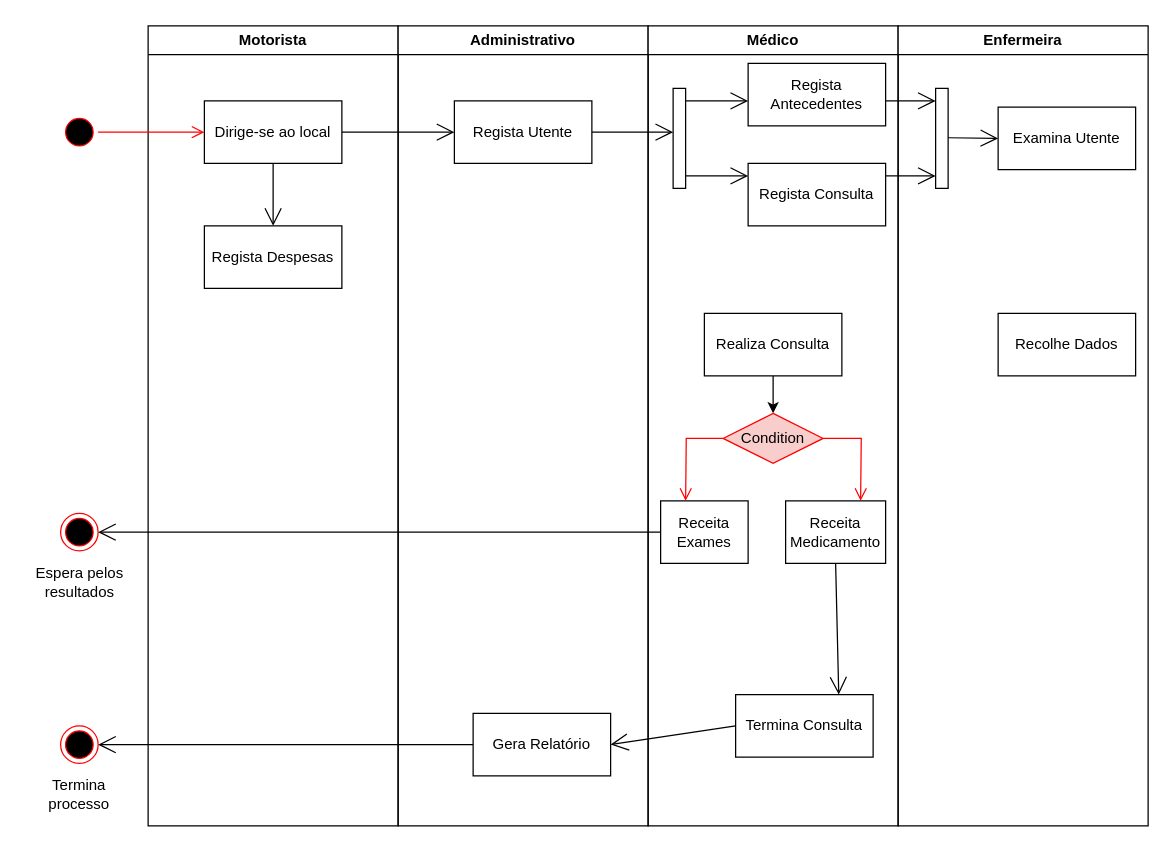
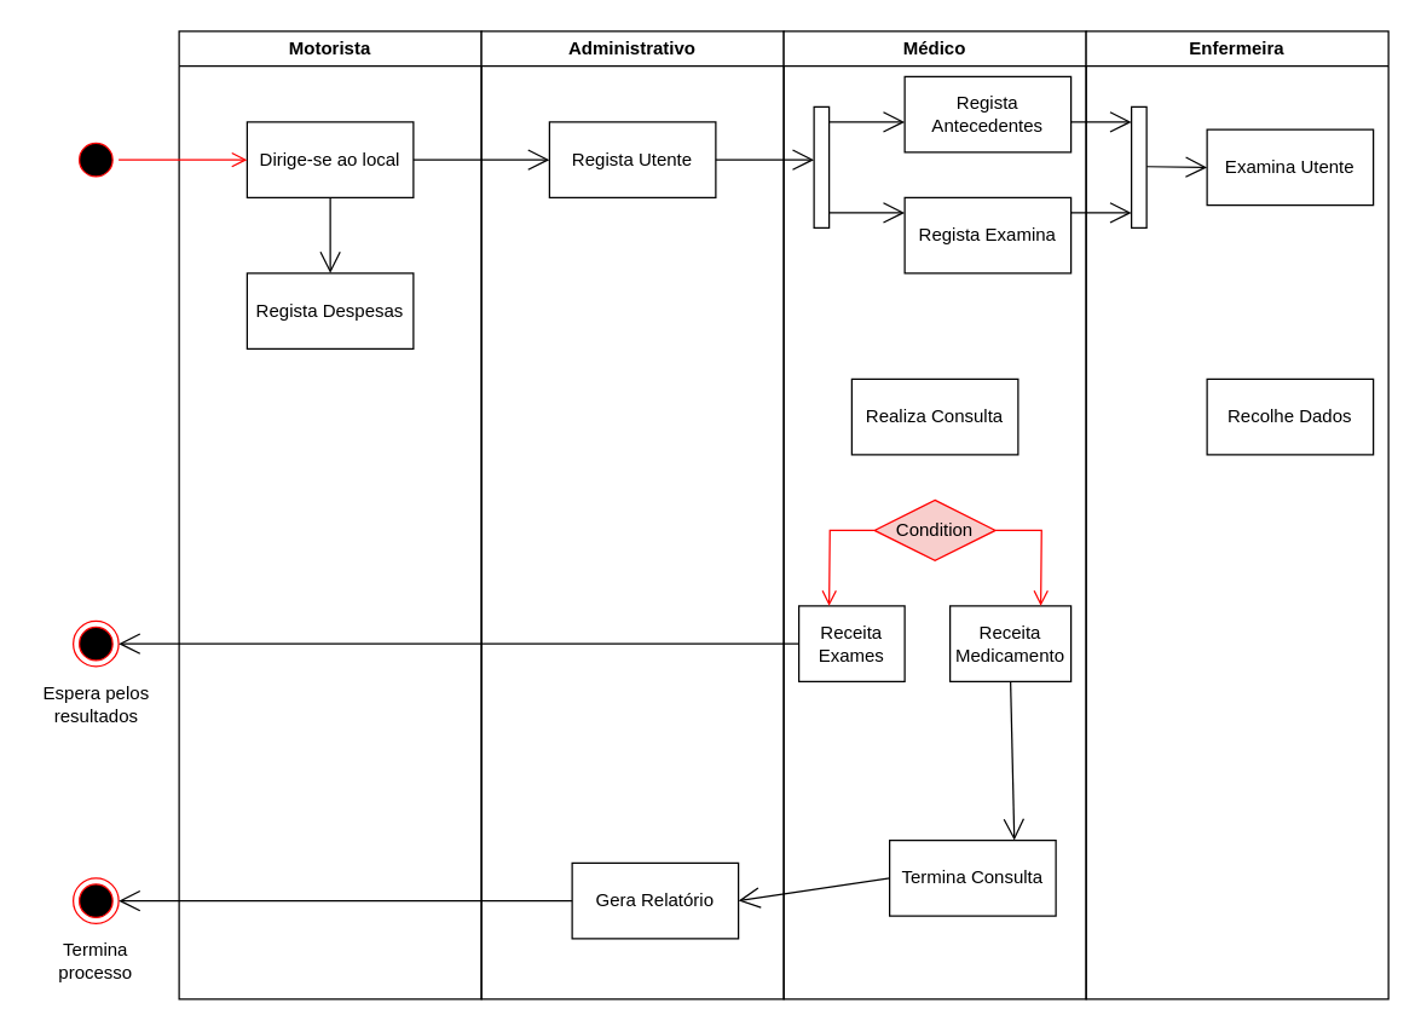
  <mxCell id="0" />
  <mxCell id="1" parent="0" />
  <mxCell id="2" value="Motorista" style="swimlane;whiteSpace=wrap;html=1;" parent="1" vertex="1"><mxGeometry x="118" y="20" width="200" height="640" as="geometry" /></mxCell>
  <mxCell id="3" value="Dirige-se ao local" style="html=1;whiteSpace=wrap;" parent="2" vertex="1"><mxGeometry x="45" y="60" width="110" height="50" as="geometry" /></mxCell>
  <mxCell id="4" value="Regista Despesas" style="html=1;whiteSpace=wrap;" parent="2" vertex="1"><mxGeometry x="45" y="160" width="110" height="50" as="geometry" /></mxCell>
  <mxCell id="5" value="Administrativo" style="swimlane;whiteSpace=wrap;html=1;" parent="1" vertex="1"><mxGeometry x="318" y="20" width="200" height="640" as="geometry" /></mxCell>
  <mxCell id="6" value="Regista Utente" style="html=1;whiteSpace=wrap;" parent="5" vertex="1"><mxGeometry x="45" y="60" width="110" height="50" as="geometry" /></mxCell>
  <mxCell id="7" value="Gera Relatório" style="html=1;whiteSpace=wrap;" parent="5" vertex="1"><mxGeometry x="60" y="550" width="110" height="50" as="geometry" /></mxCell>
  <mxCell id="8" value="Médico" style="swimlane;whiteSpace=wrap;html=1;" parent="1" vertex="1"><mxGeometry x="518" y="20" width="200" height="640" as="geometry" /></mxCell>
  <mxCell id="9" value="" style="html=1;points=[];perimeter=orthogonalPerimeter;outlineConnect=0;targetShapes=umlLifeline;portConstraint=eastwest;newEdgeStyle={&quot;edgeStyle&quot;:&quot;elbowEdgeStyle&quot;,&quot;elbow&quot;:&quot;vertical&quot;,&quot;curved&quot;:0,&quot;rounded&quot;:0};" parent="8" vertex="1"><mxGeometry x="20" y="50" width="10" height="80" as="geometry" /></mxCell>
  <mxCell id="10" value="Regista Antecedentes" style="html=1;whiteSpace=wrap;" parent="8" vertex="1"><mxGeometry x="80" y="30" width="110" height="50" as="geometry" /></mxCell>
  <mxCell id="11" value="" style="endArrow=open;endFill=1;endSize=12;html=1;rounded=0;" parent="8" edge="1"><mxGeometry width="160" relative="1" as="geometry"><mxPoint x="30" y="120" as="sourcePoint" /><mxPoint x="80" y="120" as="targetPoint" /></mxGeometry></mxCell>
- <mxCell id="12" value="Regista Consulta" style="html=1;whiteSpace=wrap;" parent="8" vertex="1"><mxGeometry x="80" y="110" width="110" height="50" as="geometry" /></mxCell>
+ <mxCell id="12" value="Regista Examina" style="html=1;whiteSpace=wrap;" parent="8" vertex="1"><mxGeometry x="80" y="110" width="110" height="50" as="geometry" /></mxCell>
  <mxCell id="13" value="" style="endArrow=open;endFill=1;endSize=12;html=1;rounded=0;" parent="8" edge="1"><mxGeometry width="160" relative="1" as="geometry"><mxPoint x="30" y="60" as="sourcePoint" /><mxPoint x="80" y="60" as="targetPoint" /></mxGeometry></mxCell>
- <mxCell id="14" value="" style="edgeStyle=orthogonalEdgeStyle;rounded=0;orthogonalLoop=1;jettySize=auto;html=1;" parent="8" source="15" target="16" edge="1"><mxGeometry relative="1" as="geometry" /></mxCell>
  <mxCell id="15" value="Realiza Consulta" style="html=1;whiteSpace=wrap;" parent="8" vertex="1"><mxGeometry x="45" y="230" width="110" height="50" as="geometry" /></mxCell>
  <mxCell id="16" value="Condition" style="rhombus;whiteSpace=wrap;html=1;fontColor=#000000;fillColor=#f8cecc;strokeColor=#ff0000;" parent="8" vertex="1"><mxGeometry x="60" y="310" width="80" height="40" as="geometry" /></mxCell>
  <mxCell id="17" value="Receita Exames" style="html=1;whiteSpace=wrap;" parent="8" vertex="1"><mxGeometry x="10" y="380" width="70" height="50" as="geometry" /></mxCell>
  <mxCell id="18" value="" style="endArrow=open;endFill=1;endSize=12;html=1;rounded=0;exitX=0.5;exitY=1;exitDx=0;exitDy=0;entryX=0.75;entryY=0;entryDx=0;entryDy=0;" parent="8" source="20" target="19" edge="1"><mxGeometry width="160" relative="1" as="geometry"><mxPoint x="10" y="470" as="sourcePoint" /><mxPoint x="160" y="490" as="targetPoint" /></mxGeometry></mxCell>
  <mxCell id="19" value="Termina Consulta" style="html=1;whiteSpace=wrap;" parent="8" vertex="1"><mxGeometry x="70" y="535" width="110" height="50" as="geometry" /></mxCell>
  <mxCell id="20" value="Receita Medicamento" style="html=1;whiteSpace=wrap;" parent="8" vertex="1"><mxGeometry x="110" y="380" width="80" height="50" as="geometry" /></mxCell>
  <mxCell id="21" value="Enfermeira" style="swimlane;whiteSpace=wrap;html=1;startSize=23;" parent="1" vertex="1"><mxGeometry x="718" y="20" width="200" height="640" as="geometry" /></mxCell>
  <mxCell id="22" value="" style="endArrow=open;endFill=1;endSize=12;html=1;rounded=0;" parent="21" edge="1"><mxGeometry width="160" relative="1" as="geometry"><mxPoint x="-10" y="60" as="sourcePoint" /><mxPoint x="30" y="60" as="targetPoint" /></mxGeometry></mxCell>
  <mxCell id="23" value="" style="endArrow=open;endFill=1;endSize=12;html=1;rounded=0;" parent="21" edge="1"><mxGeometry width="160" relative="1" as="geometry"><mxPoint x="-10" y="120" as="sourcePoint" /><mxPoint x="30" y="120" as="targetPoint" /></mxGeometry></mxCell>
  <mxCell id="24" value="" style="html=1;points=[];perimeter=orthogonalPerimeter;outlineConnect=0;targetShapes=umlLifeline;portConstraint=eastwest;newEdgeStyle={&quot;edgeStyle&quot;:&quot;elbowEdgeStyle&quot;,&quot;elbow&quot;:&quot;vertical&quot;,&quot;curved&quot;:0,&quot;rounded&quot;:0};" parent="21" vertex="1"><mxGeometry x="30" y="50" width="10" height="80" as="geometry" /></mxCell>
  <mxCell id="25" value="" style="endArrow=open;endFill=1;endSize=12;html=1;rounded=0;" parent="21" edge="1"><mxGeometry width="160" relative="1" as="geometry"><mxPoint x="40" y="89.5" as="sourcePoint" /><mxPoint x="80" y="90" as="targetPoint" /></mxGeometry></mxCell>
  <mxCell id="26" value="Examina Utente" style="html=1;whiteSpace=wrap;" parent="21" vertex="1"><mxGeometry x="80" y="65" width="110" height="50" as="geometry" /></mxCell>
  <mxCell id="27" value="Recolhe Dados" style="html=1;whiteSpace=wrap;" parent="21" vertex="1"><mxGeometry x="80" y="230" width="110" height="50" as="geometry" /></mxCell>
  <mxCell id="28" value="" style="ellipse;html=1;shape=startState;fillColor=#000000;strokeColor=#ff0000;" parent="1" vertex="1"><mxGeometry x="48" y="90" width="30" height="30" as="geometry" /></mxCell>
  <mxCell id="29" value="" style="edgeStyle=orthogonalEdgeStyle;html=1;verticalAlign=bottom;endArrow=open;endSize=8;strokeColor=#ff0000;rounded=0;entryX=0;entryY=0.5;entryDx=0;entryDy=0;fillColor=#0D0D0D;" parent="1" source="28" target="3" edge="1"><mxGeometry relative="1" as="geometry"><mxPoint x="148" y="85" as="targetPoint" /></mxGeometry></mxCell>
  <mxCell id="30" value="" style="endArrow=open;endFill=1;endSize=12;html=1;rounded=0;exitX=0.5;exitY=1;exitDx=0;exitDy=0;" parent="1" source="3" edge="1"><mxGeometry width="160" relative="1" as="geometry"><mxPoint x="278" y="330" as="sourcePoint" /><mxPoint x="218" y="180" as="targetPoint" /></mxGeometry></mxCell>
  <mxCell id="31" value="" style="endArrow=open;endFill=1;endSize=12;html=1;rounded=0;exitX=1;exitY=0.5;exitDx=0;exitDy=0;" parent="1" source="3" target="6" edge="1"><mxGeometry width="160" relative="1" as="geometry"><mxPoint x="273" y="84.5" as="sourcePoint" /><mxPoint x="348" y="85" as="targetPoint" /></mxGeometry></mxCell>
  <mxCell id="32" value="" style="endArrow=open;endFill=1;endSize=12;html=1;rounded=0;exitX=1;exitY=0.5;exitDx=0;exitDy=0;" parent="1" source="6" target="9" edge="1"><mxGeometry width="160" relative="1" as="geometry"><mxPoint x="473" y="84.5" as="sourcePoint" /><mxPoint x="538" y="85" as="targetPoint" /></mxGeometry></mxCell>
  <mxCell id="33" value="" style="edgeStyle=orthogonalEdgeStyle;html=1;align=left;verticalAlign=bottom;endArrow=open;endSize=8;strokeColor=#ff0000;rounded=0;" parent="1" source="16" edge="1"><mxGeometry x="-1" relative="1" as="geometry"><mxPoint x="548" y="400" as="targetPoint" /><mxPoint as="offset" /></mxGeometry></mxCell>
  <mxCell id="34" value="" style="edgeStyle=orthogonalEdgeStyle;html=1;align=left;verticalAlign=top;endArrow=open;endSize=8;strokeColor=#ff0000;rounded=0;" parent="1" source="16" edge="1"><mxGeometry x="-1" relative="1" as="geometry"><mxPoint x="688" y="400" as="targetPoint" /></mxGeometry></mxCell>
  <mxCell id="35" value="" style="endArrow=open;endFill=1;endSize=12;html=1;rounded=0;exitX=0;exitY=0.5;exitDx=0;exitDy=0;" parent="1" source="19" edge="1"><mxGeometry width="160" relative="1" as="geometry"><mxPoint x="278" y="330" as="sourcePoint" /><mxPoint x="488" y="595" as="targetPoint" /></mxGeometry></mxCell>
  <mxCell id="36" value="" style="ellipse;html=1;shape=endState;fillColor=#000000;strokeColor=#ff0000;" parent="1" vertex="1"><mxGeometry x="48" y="580" width="30" height="30" as="geometry" /></mxCell>
  <mxCell id="37" value="" style="endArrow=open;endFill=1;endSize=12;html=1;rounded=0;exitX=0;exitY=0.5;exitDx=0;exitDy=0;" parent="1" source="7" target="36" edge="1"><mxGeometry width="160" relative="1" as="geometry"><mxPoint x="8" y="580" as="sourcePoint" /><mxPoint x="88" y="580" as="targetPoint" /></mxGeometry></mxCell>
  <mxCell id="38" value="" style="ellipse;html=1;shape=endState;fillColor=#000000;strokeColor=#ff0000;" parent="1" vertex="1"><mxGeometry x="48" y="410" width="30" height="30" as="geometry" /></mxCell>
  <mxCell id="39" value="" style="endArrow=open;endFill=1;endSize=12;html=1;rounded=0;exitX=0;exitY=0.5;exitDx=0;exitDy=0;" parent="1" source="17" target="38" edge="1"><mxGeometry width="160" relative="1" as="geometry"><mxPoint x="658" y="480" as="sourcePoint" /><mxPoint x="88" y="425" as="targetPoint" /></mxGeometry></mxCell>
  <mxCell id="40" value="Espera pelos resultados" style="text;html=1;strokeColor=none;fillColor=none;align=center;verticalAlign=middle;whiteSpace=wrap;rounded=0;" parent="1" vertex="1"><mxGeometry x="20.5" y="450" width="85" height="30" as="geometry" /></mxCell>
  <mxCell id="41" value="Termina processo" style="text;html=1;strokeColor=none;fillColor=none;align=center;verticalAlign=middle;whiteSpace=wrap;rounded=0;" parent="1" vertex="1"><mxGeometry x="33" y="620" width="60" height="30" as="geometry" /></mxCell>
